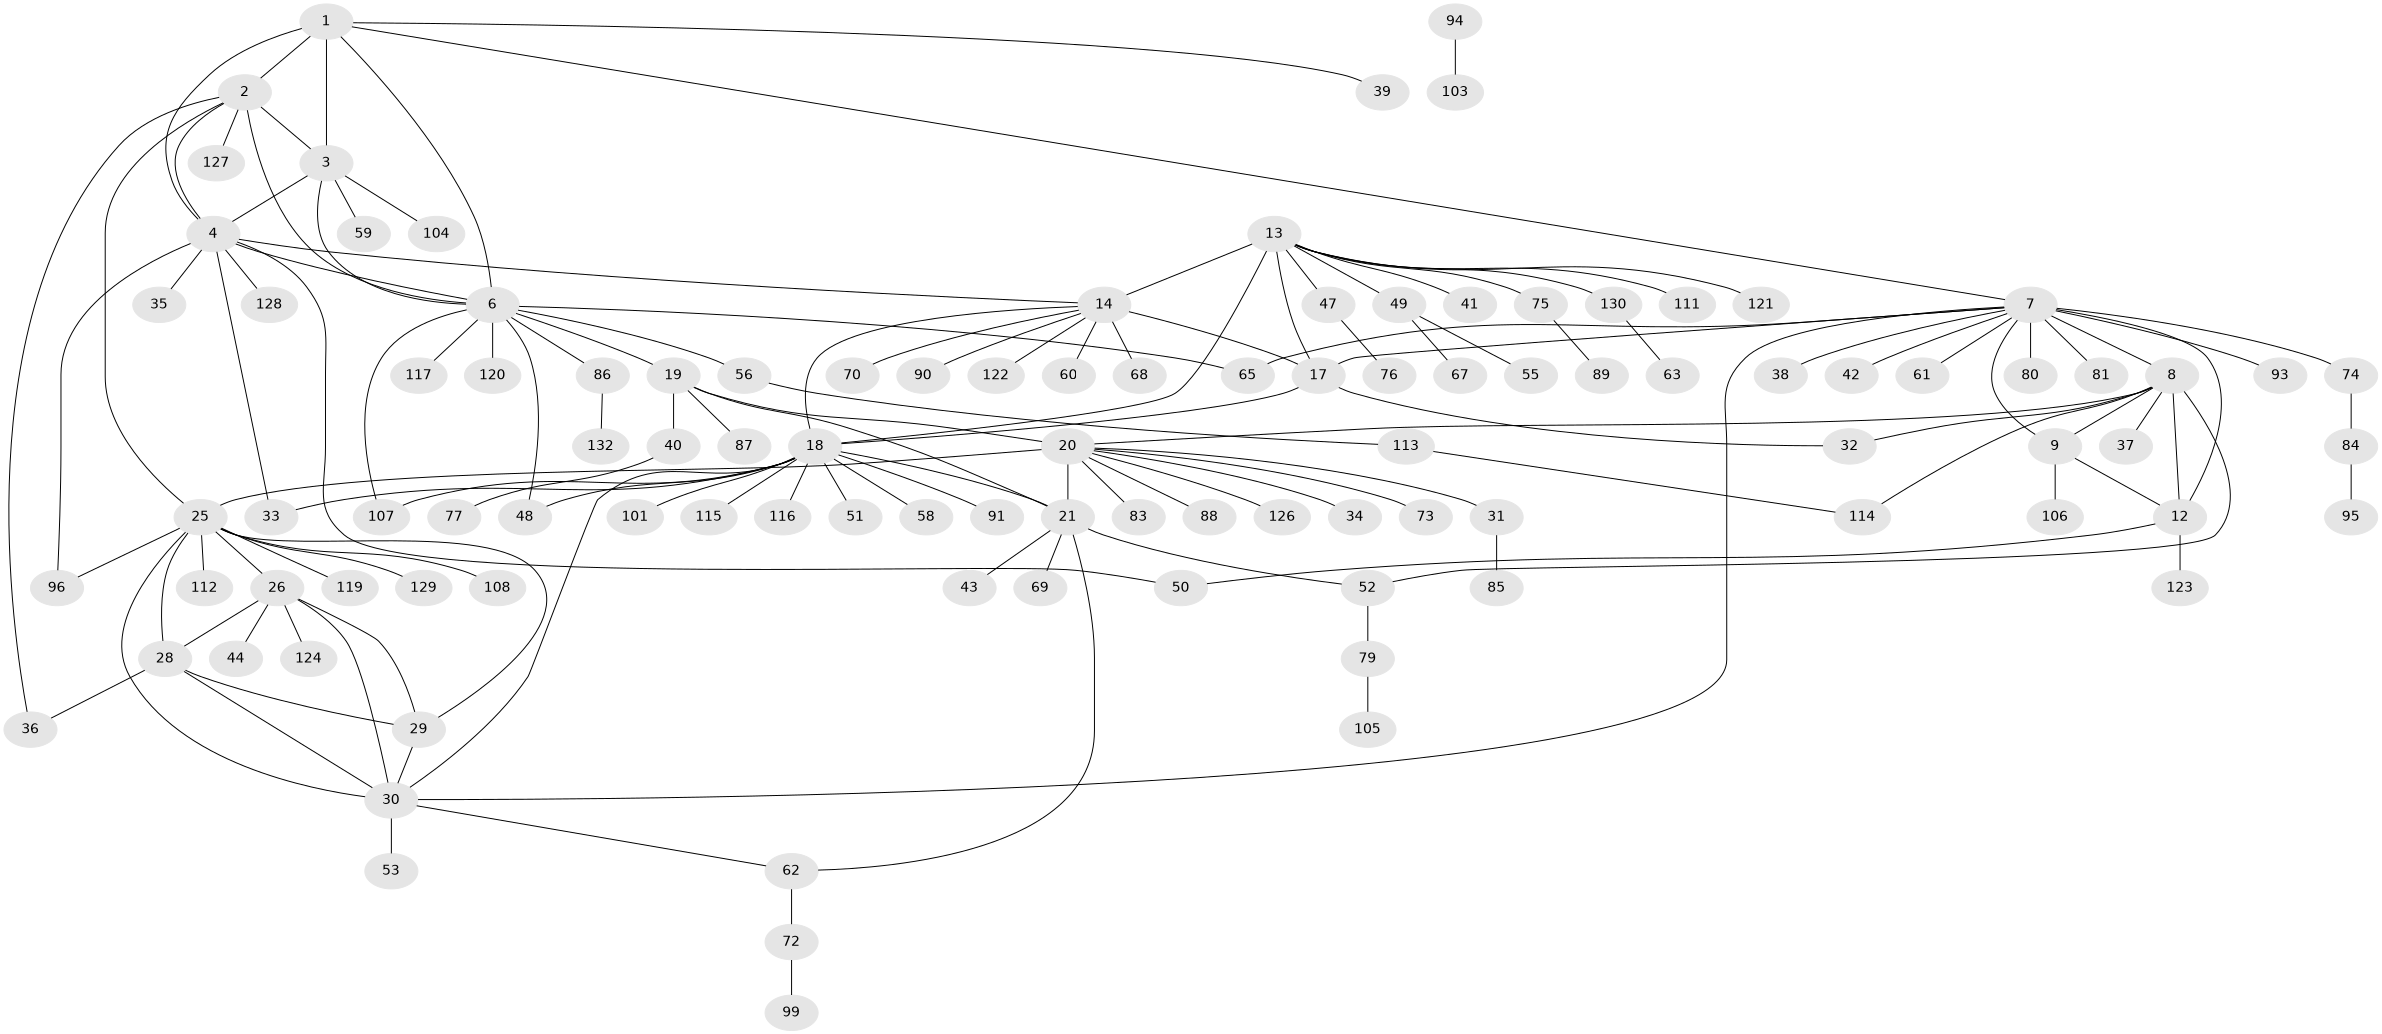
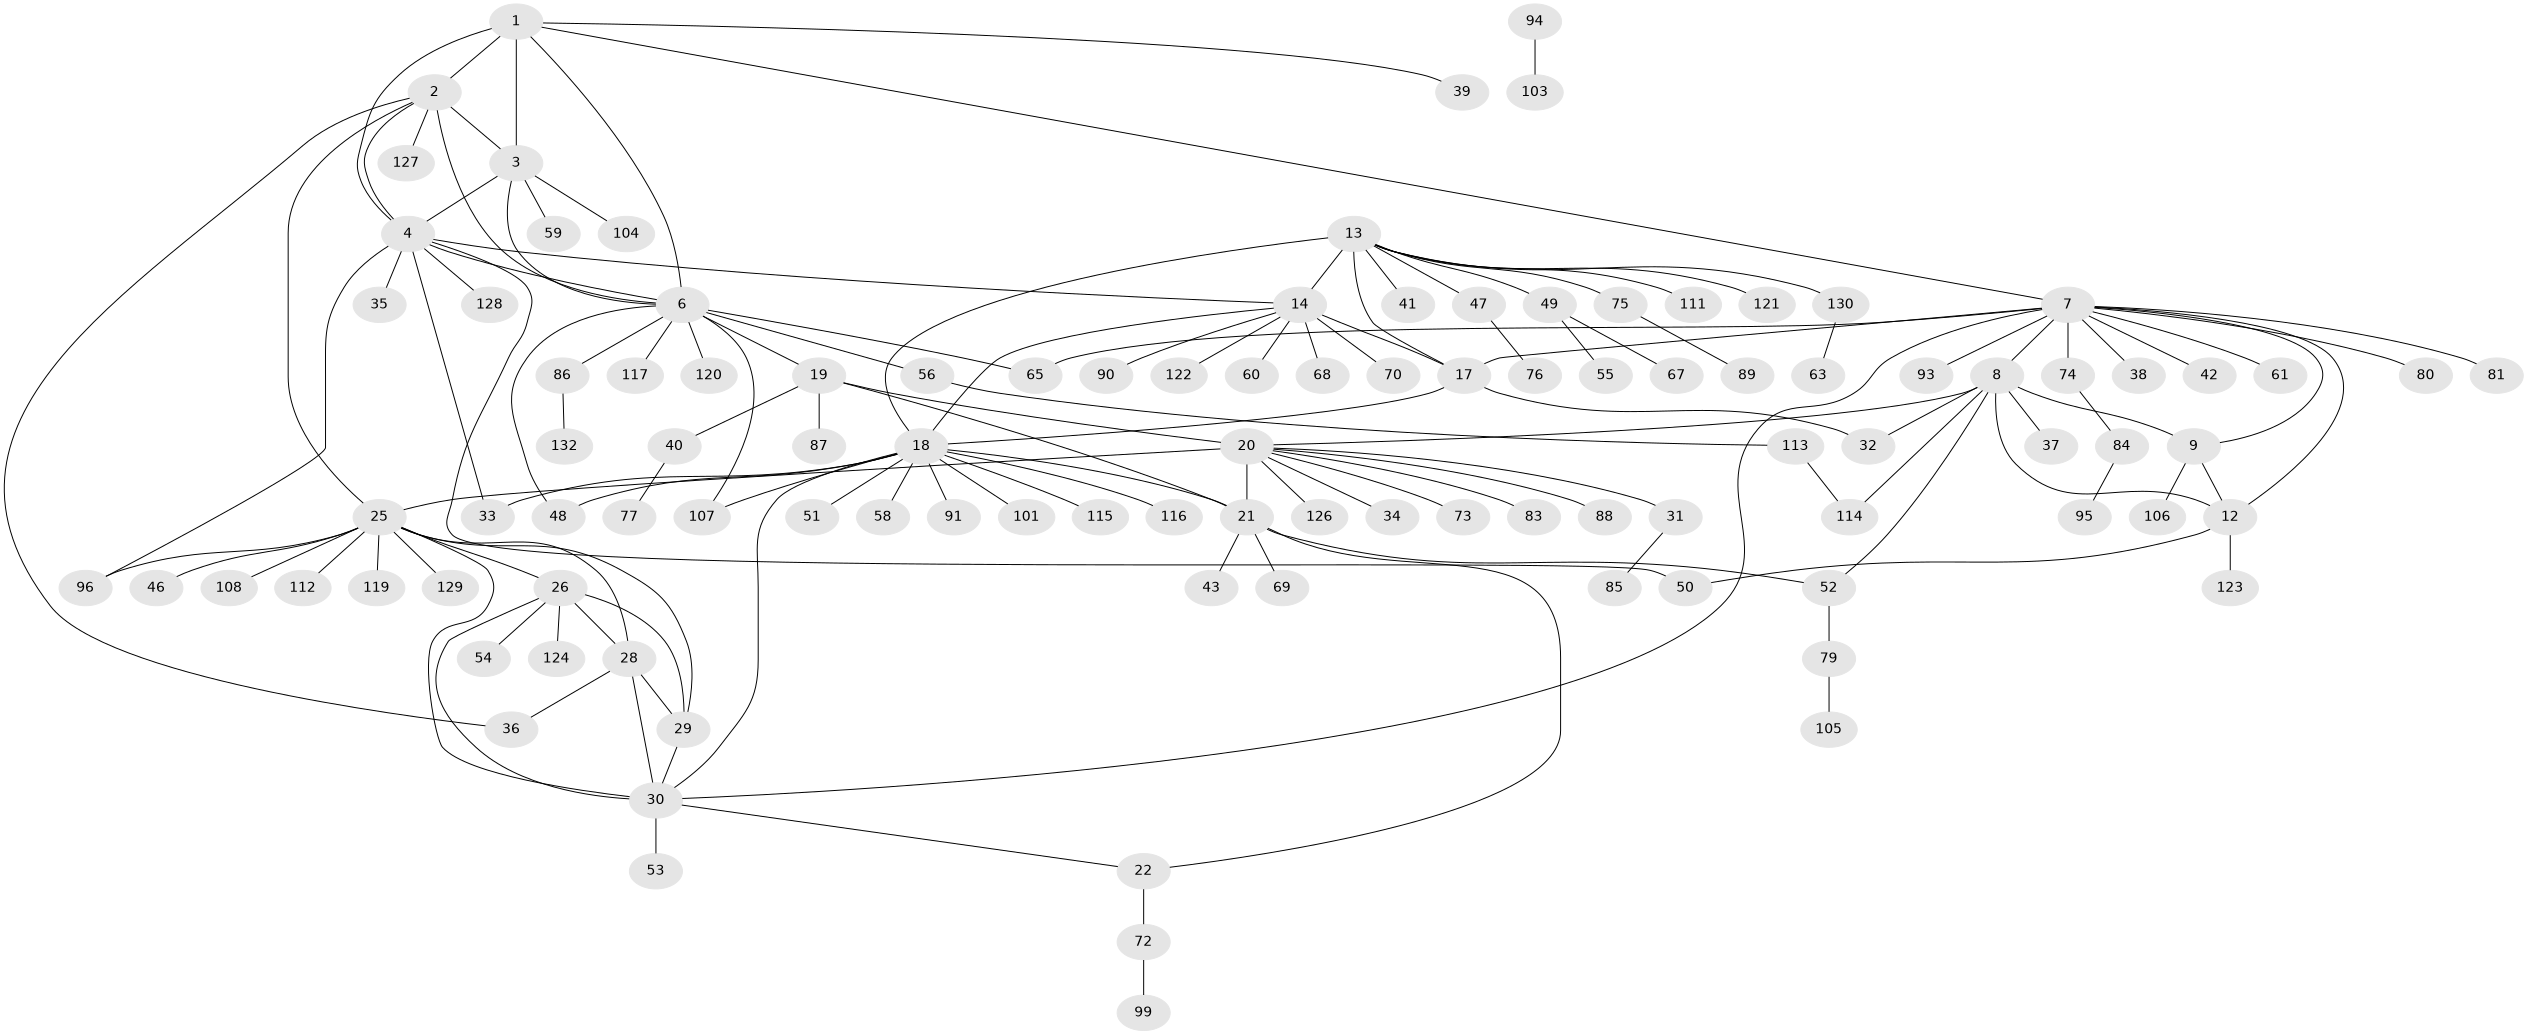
  graph {
    fontname="DejaVu Sans"
    node [color=gray90 fontname="DejaVu Sans" style=filled]
    edge [fontname="DejaVu Sans"]
    1 [super="+5"]
    2
    3 [super="+82"]
    4 [super="+118"]
    6 [super="+125"]
    7 [super="+10"]
    39
    25 [super="+27"]
    36
    127
    59
    104
    14 [super="+16"]
    33
    35
    50
    96
    128
    19 [super="+23"]
    48
    56 [super="+100"]
    65
    86
    107
    117
    120
    8 [super="+11"]
    9 [super="+57"]
    12
    17 [super="+71"]
    30 [super="+109"]
    38
    n33 [label=42]
    61
    74
    80 [super="+97"]
    81
    93
    26
    28 [super="+45"]
    29 [super="+66"]
+   46
    108
    112
    119
    129
    18 [super="+64"]
    60
    68
    70
    90
    122
    20 [super="+22"]
    21 [super="+24"]
    40
    87
    113
    132
    32
    37 [super="+42"]
    52
    114
    106
    123
-   62 [super="+131"]
+   62 [super="+131" label=22]
    53 [super="+98"]
    84 [super="+110"]
    31
    34
    73
    83
    88
    126
    79 [super="+102"]
    13 [super="+15"]
    41
    47
    49
    75
    111
    121
    130
    51
    58
    91 [super="+92"]
    101
    115
    116
    76
    55
    67 [super="+78"]
    89
    63
    94
    103
    43
    69
    77
    85
    72
-   54 [label=44]
+   54
    124
    105
    99
    95
    1 -- 2 [weight=2]
    1 -- 3 [weight=2]
    1 -- 4 [weight=2]
    1 -- 6 [weight=2]
    1 -- 7
    1 -- 39
    2 -- 3
    2 -- 4
    2 -- 6
    2 -- 25
    2 -- 36
    2 -- 127
    3 -- 4
    3 -- 6
    3 -- 59
    3 -- 104
    4 -- 6
    4 -- 14
    4 -- 33
    4 -- 35
    4 -- 50
    4 -- 96
    4 -- 128
    6 -- 19
    6 -- 48
    6 -- 56
    6 -- 65
    6 -- 86
    6 -- 107
    6 -- 117
    6 -- 120
    7 -- 65
    7 -- 8 [weight=4]
    7 -- 9 [weight=2]
    7 -- 12 [weight=2]
    7 -- 17
    7 -- 30
    7 -- 38
    7 -- n33
    7 -- 61
    7 -- 74
    7 -- 80
    7 -- 81
    7 -- 93
    25 -- 96
    25 -- 30 [weight=2]
    25 -- 26 [weight=2]
    25 -- 28 [weight=2]
    25 -- 29 [weight=2]
+   25 -- 46
    25 -- 108
    25 -- 112
    25 -- 119
    25 -- 129
    14 -- 17 [weight=2]
    14 -- 18 [weight=2]
    14 -- 60
    14 -- 68
    14 -- 70
    14 -- 90
    14 -- 122
    19 -- 20 [weight=4]
    19 -- 21 [weight=4]
    19 -- 40
    19 -- 87
    56 -- 113
    86 -- 132
    8 -- 9 [weight=2]
    8 -- 12 [weight=2]
    8 -- 20
    8 -- 32
    8 -- 37
    8 -- 52
    8 -- 114
    9 -- 12
    9 -- 106
    12 -- 50
    12 -- 123
    17 -- 18
    17 -- 32
    30 -- 62
    30 -- 53
    74 -- 84
    26 -- 30
    26 -- 28
    26 -- 29
    26 -- 54
    26 -- 124
    28 -- 36
    28 -- 30
    28 -- 29
    29 -- 30
    18 -- 33
    18 -- 48
    18 -- 107
    18 -- 30
    18 -- 21
    18 -- 51
    18 -- 58
    18 -- 91
    18 -- 101
    18 -- 115
    18 -- 116
    20 -- 25
    20 -- 21 [weight=4]
    20 -- 31
    20 -- 34
    20 -- 73
    20 -- 83
    20 -- 88
    20 -- 126
    21 -- 52
    21 -- 62
    21 -- 43
    21 -- 69
    40 -- 77
    113 -- 114
    52 -- 79
    62 -- 72
    84 -- 95
    31 -- 85
    79 -- 105
    13 -- 14 [weight=4]
    13 -- 17 [weight=2]
    13 -- 18 [weight=2]
    13 -- 41
    13 -- 47
    13 -- 49
    13 -- 75
    13 -- 111
    13 -- 121
    13 -- 130
    47 -- 76
    49 -- 55
    49 -- 67
    75 -- 89
    130 -- 63
    94 -- 103
    72 -- 99
  }
